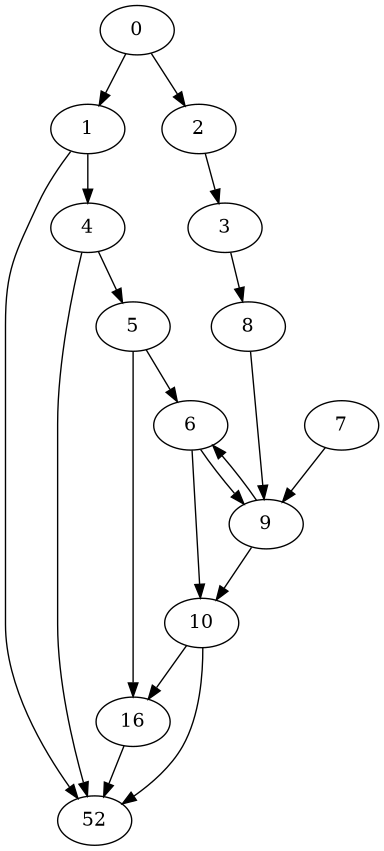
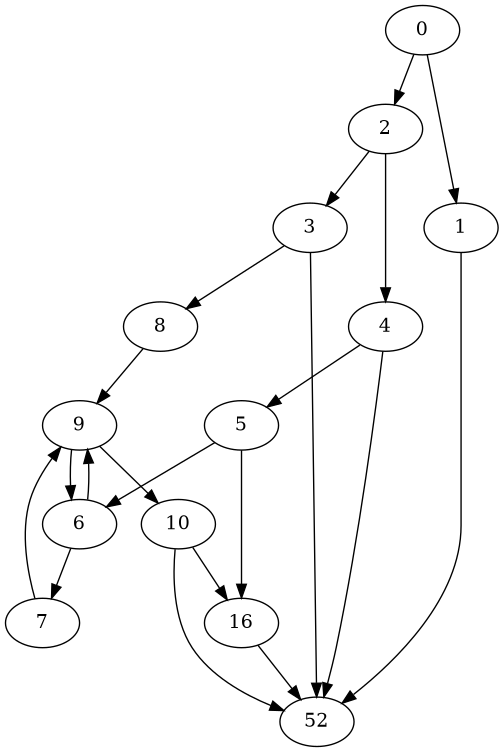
  digraph {
    0
    1
    2
    n4 [label=52]
    3
    4
    8
    5
    6
    n10 [label=16]
    7
    9
    10
    0 -> 1
    0 -> 2
    1 -> n4
    2 -> 3
-   1 -> 4
+   2 -> 4
+   3 -> n4
    3 -> 8
    4 -> n4
    4 -> 5
    8 -> 9
    5 -> 6
    5 -> n10
-   6 -> 10
+   6 -> 7
    6 -> 9
    n10 -> n4
    7 -> 9
    9 -> 6
    9 -> 10
    10 -> n4
    10 -> n10
  }
